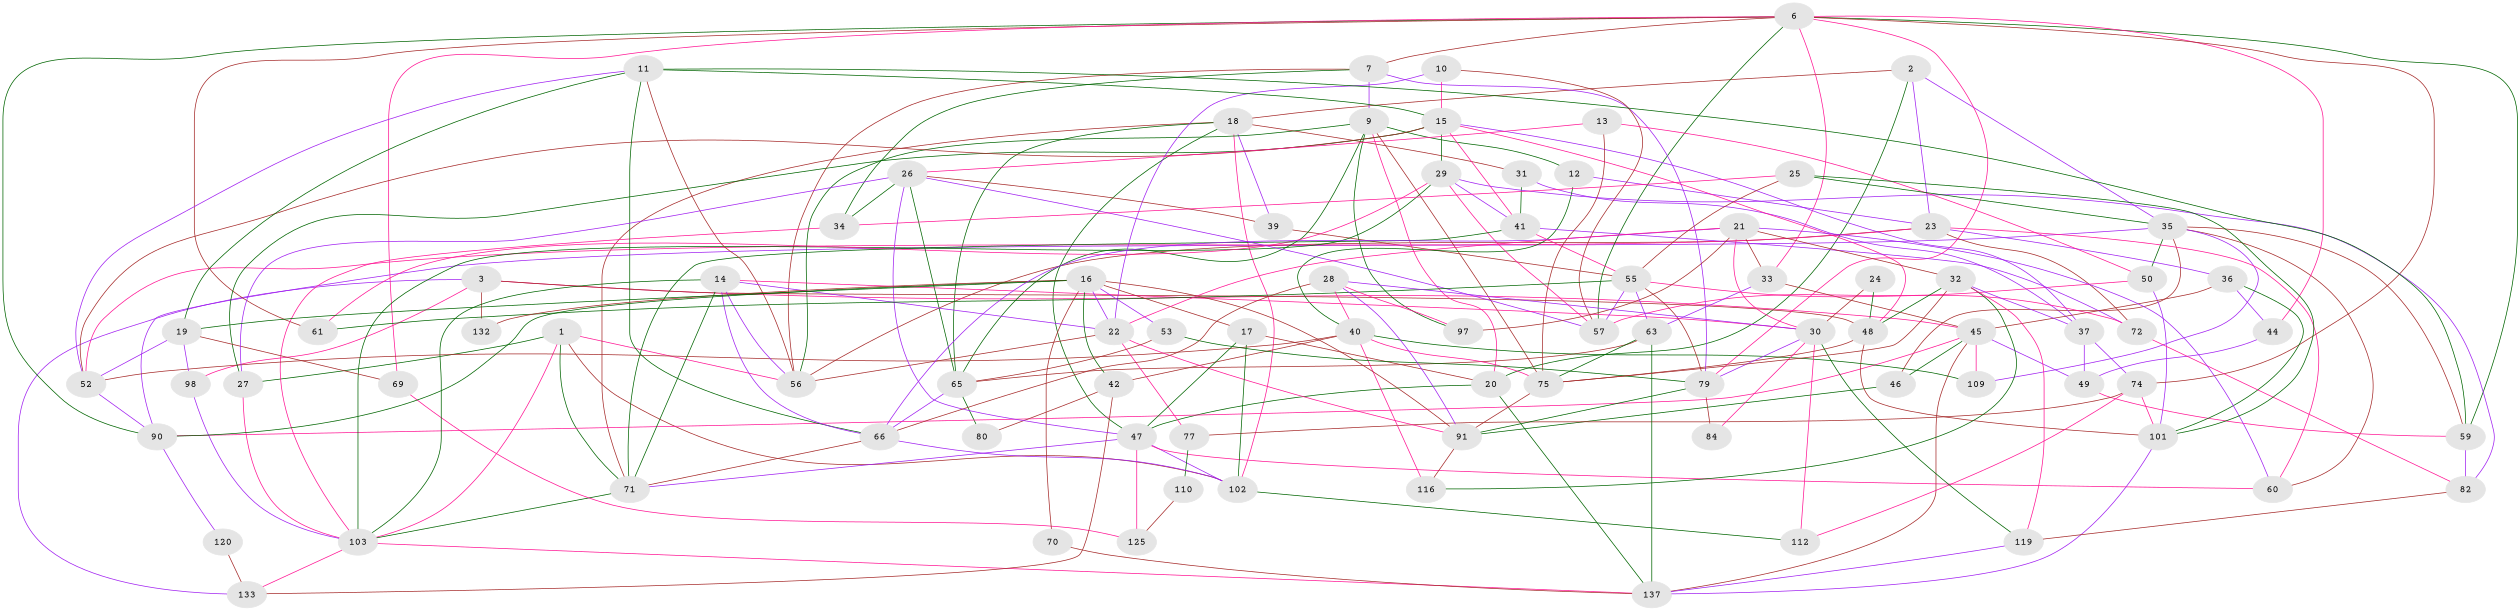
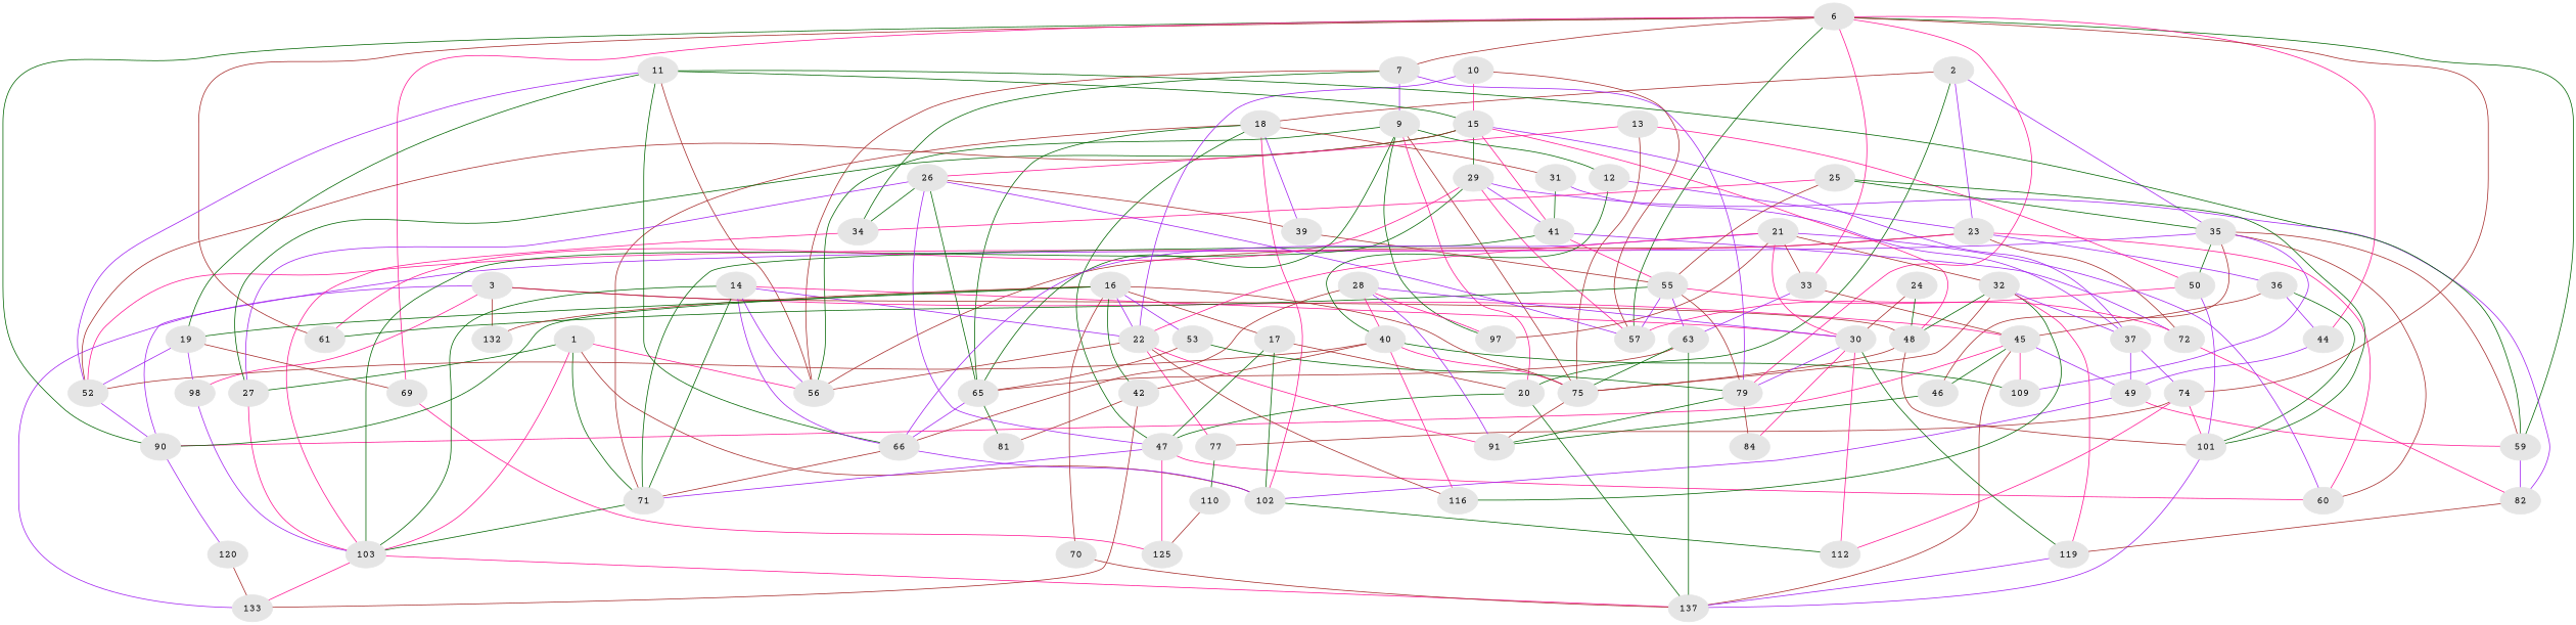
  graph {
    fontname="Courier Prime"
    node [color=gray90 fontname="Courier Prime" style=filled]
    edge [color=brown fontname="Courier Prime"]
    1 [super="+89"]
    27 [super="+62"]
    56 [super="+73"]
    71 [super="+96"]
    102 [super="+130"]
    103 [super="+106"]
    112
    133
    137 [super="+138"]
    18 [super="+129"]
    65 [super="+127"]
    47
    31 [super="+115"]
    39 [super="+58"]
    2
    20 [super="+105"]
    35 [super="+126"]
    23 [super="+121"]
    59 [super="+131"]
    90 [super="+139"]
    50 [super="+113"]
    60
    46 [super="+51"]
    109
    3 [super="+5"]
    45 [super="+124"]
    48 [super="+85"]
    98
    132
    49 [super="+92"]
    75 [super="+135"]
    101 [super="+136"]
    9 [super="+87"]
    12
    97
    82 [super="+111"]
    6 [super="+100"]
    7 [super="+122"]
    33
    44
    57 [super="+128"]
    61
    69
    74 [super="+78"]
    79 [super="+123"]
    34
    63 [super="+68"]
    125
    77
    91 [super="+114"]
    84
    120
    40 [super="+67"]
    66 [super="+93"]
-   80
+   80 [label=81]
    15 [super="+95"]
    52 [super="+107"]
    29 [super="+118"]
    37
    41 [super="+86"]
    10
    22 [super="+117"]
    11 [super="+134"]
    19 [super="+140"]
    36
    72
    42 [super="+43"]
    116
    26 [super="+81"]
    13
    14 [super="+54"]
    30 [super="+99"]
    119
    55 [super="+64"]
    16 [super="+76"]
    17 [super="+38"]
    53
    70
    21 [super="+94"]
    32 [super="+108"]
    110
    24
    25 [super="+88"]
    28 [super="+104"]
    1 -- 27 [color=darkgreen]
    1 -- 56 [color=deeppink]
    1 -- 71 [color=darkgreen]
    1 -- 102
    1 -- 103 [color=deeppink]
    27 -- 103 [color=deeppink]
    71 -- 103 [color=darkgreen]
    102 -- 112 [color=darkgreen]
    103 -- 133 [color=deeppink]
    103 -- 137 [color=deeppink]
    18 -- 71
    18 -- 102 [color=deeppink]
    18 -- 65 [color=darkgreen]
    18 -- 47 [color=darkgreen]
    18 -- 31
    18 -- 39 [color=purple]
    65 -- 66 [color=purple]
    65 -- 80 [color=darkgreen]
    47 -- 71 [color=purple]
    47 -- 60 [color=deeppink]
    47 -- 125 [color=deeppink]
    31 -- 37 [color=purple]
    31 -- 41 [color=darkgreen]
    39 -- 55
    2 -- 18
    2 -- 20 [color=darkgreen]
    2 -- 35 [color=purple]
    2 -- 23 [color=purple]
    20 -- 137 [color=darkgreen]
    20 -- 47 [color=darkgreen]
    35 -- 59
    35 -- 90 [color=purple]
    35 -- 50 [color=darkgreen]
    35 -- 60
    35 -- 46
    35 -- 109 [color=purple]
    23 -- 56
    23 -- 60 [color=deeppink]
    23 -- 52 [color=deeppink]
    23 -- 36 [color=purple]
    23 -- 72
    59 -- 82 [color=purple]
    90 -- 120 [color=purple]
    50 -- 101 [color=purple]
    50 -- 57 [color=deeppink]
    46 -- 91 [color=darkgreen weight=2]
    3 -- 133 [color=purple]
    3 -- 45 [color=deeppink]
    3 -- 48
    3 -- 98 [color=deeppink]
    3 -- 132
    45 -- 137
    45 -- 90 [color=deeppink]
    45 -- 46 [color=darkgreen]
    45 -- 109 [color=deeppink]
    45 -- 49 [color=purple weight=2]
    48 -- 75
    48 -- 101
    98 -- 103 [color=purple]
-   47 -- 102 [color=purple]
+   49 -- 102 [color=purple]
    49 -- 59 [color=deeppink]
    75 -- 91
    101 -- 137 [color=purple]
    9 -- 56 [color=darkgreen]
    9 -- 65 [color=darkgreen]
    9 -- 20 [color=deeppink]
    9 -- 75 [weight=2]
    9 -- 12 [color=darkgreen]
    9 -- 97 [color=darkgreen]
    12 -- 23 [color=purple]
    12 -- 40 [color=darkgreen]
    82 -- 119
    6 -- 59 [color=darkgreen]
    6 -- 90 [color=darkgreen]
    6 -- 7
    6 -- 33 [color=deeppink]
    6 -- 44 [color=deeppink]
    6 -- 57 [color=darkgreen]
    6 -- 61
    6 -- 69 [color=deeppink]
    6 -- 74
    6 -- 79 [color=deeppink]
    7 -- 56
    7 -- 9 [color=purple]
    7 -- 79 [color=purple]
    7 -- 34 [color=darkgreen]
    33 -- 45
    33 -- 63 [color=purple]
    44 -- 49 [color=purple]
    69 -- 125 [color=deeppink]
    74 -- 112 [color=deeppink]
    74 -- 101 [color=deeppink]
    74 -- 77
    79 -- 91 [color=darkgreen]
    79 -- 84
    34 -- 103 [color=deeppink]
    63 -- 137 [color=darkgreen]
    63 -- 65
    63 -- 75 [color=darkgreen]
    77 -- 110 [color=darkgreen]
-   91 -- 116
+   22 -- 116
    120 -- 133
    40 -- 109 [color=darkgreen]
    40 -- 75 [color=deeppink]
    40 -- 52
    40 -- 42
    40 -- 116 [color=deeppink]
    66 -- 71
    66 -- 102 [color=purple]
    15 -- 27 [color=darkgreen]
    15 -- 48 [color=deeppink]
    15 -- 52
    15 -- 29 [color=darkgreen]
    15 -- 37 [color=purple]
    15 -- 41 [color=deeppink]
    52 -- 90 [color=purple]
    29 -- 103 [color=darkgreen]
    29 -- 82 [color=purple weight=2]
    29 -- 57 [color=deeppink]
    29 -- 61 [color=deeppink]
    29 -- 41 [color=purple]
    37 -- 49 [color=purple]
    37 -- 74 [color=purple]
    41 -- 71 [color=darkgreen]
    41 -- 72 [color=purple]
    41 -- 55 [color=deeppink]
    10 -- 57
    10 -- 15 [color=deeppink]
    10 -- 22 [color=purple]
    22 -- 56
    22 -- 77 [color=deeppink]
    22 -- 91 [color=deeppink]
    11 -- 56
    11 -- 59 [color=darkgreen]
    11 -- 66 [color=darkgreen]
    11 -- 15 [color=darkgreen]
    11 -- 52 [color=purple]
    11 -- 19 [color=darkgreen]
    19 -- 98 [color=purple]
    19 -- 69
    19 -- 52 [color=purple]
    36 -- 45
    36 -- 101 [color=darkgreen]
    36 -- 44 [color=purple]
    72 -- 82 [color=deeppink]
    42 -- 133
    42 -- 80
    26 -- 27 [color=purple]
    26 -- 65 [color=darkgreen]
    26 -- 47 [color=purple]
    26 -- 39
    26 -- 57 [color=purple]
    26 -- 34 [color=darkgreen]
    13 -- 50 [color=deeppink]
    13 -- 75
    13 -- 26 [color=deeppink]
    14 -- 56 [color=purple]
    14 -- 71 [color=darkgreen]
    14 -- 103 [color=darkgreen]
    14 -- 66 [color=purple]
    14 -- 22 [color=purple]
    14 -- 30 [color=deeppink]
    30 -- 112 [color=deeppink]
    30 -- 79 [color=purple]
    30 -- 84 [color=deeppink]
    30 -- 119 [color=darkgreen]
    119 -- 137 [color=purple]
    55 -- 57 [color=purple]
    55 -- 61 [color=darkgreen]
    55 -- 79
    55 -- 63 [color=purple]
    55 -- 72 [color=deeppink]
    16 -- 90 [color=darkgreen]
    16 -- 132
-   16 -- 91
+   16 -- 75
    16 -- 22 [color=purple]
    16 -- 19 [color=darkgreen]
    16 -- 42 [color=darkgreen]
    16 -- 17
    16 -- 53 [color=purple]
    16 -- 70
    17 -- 102 [color=darkgreen]
    17 -- 47 [color=darkgreen]
    17 -- 20
    53 -- 65
    53 -- 79 [color=darkgreen]
    70 -- 137
    21 -- 60 [color=purple]
    21 -- 97
    21 -- 33
    21 -- 66 [color=purple]
    21 -- 22 [color=deeppink]
    21 -- 30 [color=deeppink]
    21 -- 32
    32 -- 48 [color=darkgreen]
    32 -- 75
    32 -- 37 [color=purple]
    32 -- 116 [color=darkgreen]
    32 -- 119 [color=deeppink]
    110 -- 125
    24 -- 48 [color=darkgreen]
    24 -- 30
    25 -- 35 [color=darkgreen]
    25 -- 101 [color=darkgreen]
    25 -- 34 [color=deeppink]
    25 -- 55
    28 -- 97 [color=deeppink]
    28 -- 91 [color=purple]
    28 -- 40 [color=deeppink]
    28 -- 66
    28 -- 30 [color=purple]
  }
